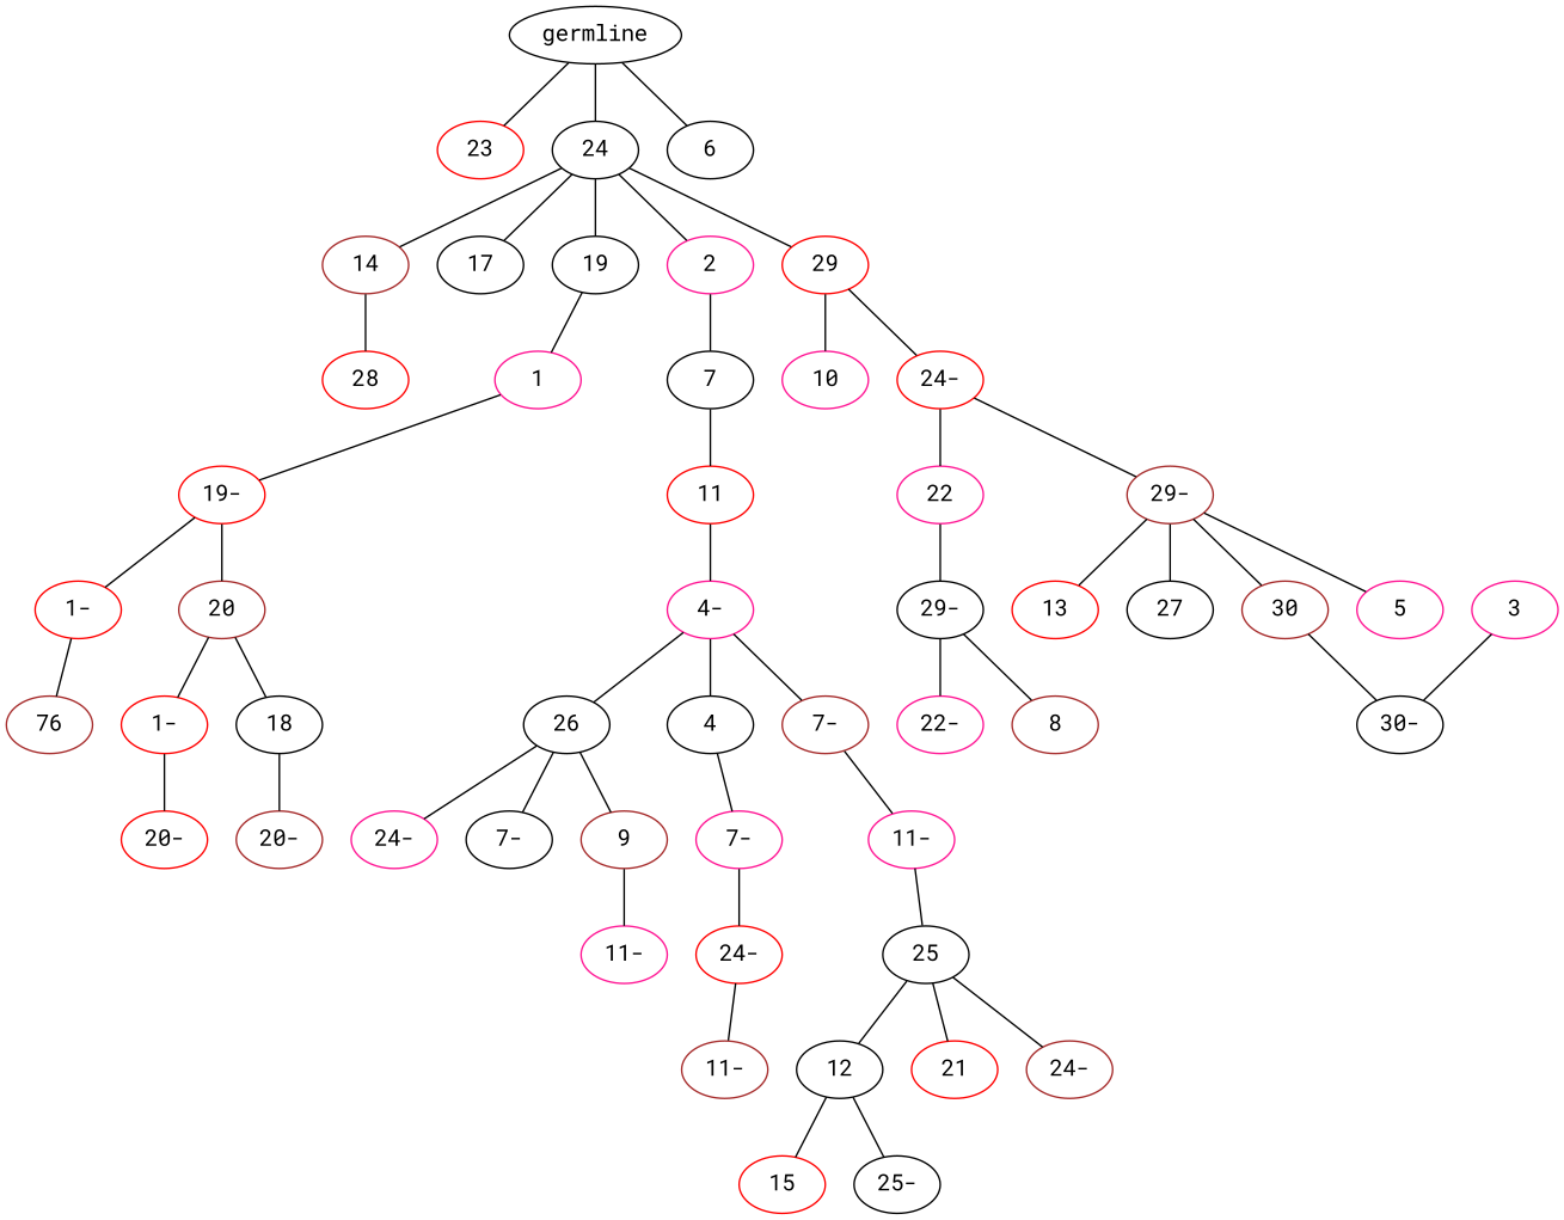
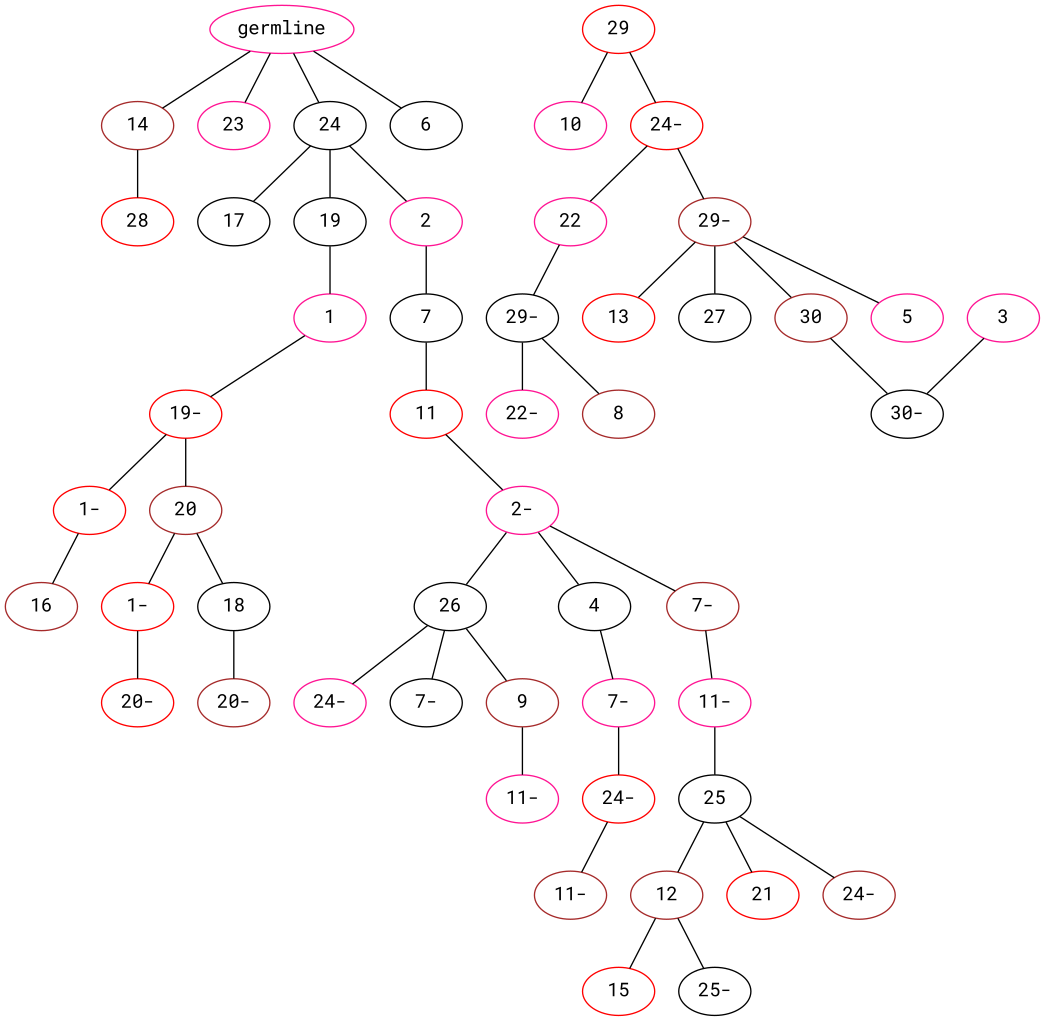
  graph {
    fontname="Roboto Mono"
    node [color=black fontname="Roboto Mono"]
    edge [fontname="Roboto Mono"]
-   n1 [label=germline]
+   n1 [color=deeppink label=germline]
    n2 [color=brown label=14]
-   n3 [color=red label=23]
+   n3 [color=deeppink label=23]
    n4 [label=24]
    n5 [label=6]
    n6 [color=red label=28]
    n7 [label=17]
    n8 [label=19]
    n9 [color=deeppink label=2]
    n10 [color=red label=29]
    n11 [color=deeppink label=1]
    n12 [label=7]
    n13 [color=deeppink label=10]
    n14 [color=red label="24-"]
    n15 [color=red label="19-"]
    n16 [color=red label="1-"]
    n17 [color=brown label=20]
-   n18 [color=brown label=76]
+   n18 [color=brown label=16]
    n19 [color=red label="1-"]
    n20 [label=18]
    n21 [color=red label="20-"]
    n22 [color=brown label="20-"]
    n23 [color=red label=11]
-   n24 [color=deeppink label="4-"]
+   n24 [color=deeppink label="2-"]
    n25 [label=26]
    n26 [label=4]
    n27 [color=brown label="7-"]
    n28 [color=deeppink label="24-"]
    n29 [label="7-"]
    n30 [color=brown label=9]
    n31 [color=deeppink label="7-"]
    n32 [color=deeppink label="11-"]
    n33 [color=deeppink label="11-"]
    n34 [color=red label="24-"]
    n35 [color=brown label="11-"]
    n36 [label=25]
-   n37 [label=12]
+   n37 [color=brown label=12]
    n38 [color=red label=21]
    n39 [color=brown label="24-"]
    n40 [color=red label=15]
    n41 [label="25-"]
    n42 [color=deeppink label=22]
    n43 [color=brown label="29-"]
    n44 [label="29-"]
    n45 [color=red label=13]
    n46 [label=27]
    n47 [color=brown label=30]
    n48 [color=deeppink label=5]
    n49 [color=deeppink label="22-"]
    n50 [color=brown label=8]
    n51 [label="30-"]
    n52 [color=deeppink label=3]
-   n4 -- n2
+   n1 -- n2
    n1 -- n3
    n1 -- n4
    n1 -- n5
    n2 -- n6
    n4 -- n7
    n4 -- n8
    n4 -- n9
-   n4 -- n10
    n8 -- n11
    n9 -- n12
    n10 -- n13
    n10 -- n14
    n11 -- n15
    n12 -- n23
    n14 -- n42
    n14 -- n43
    n15 -- n16
    n15 -- n17
    n16 -- n18
    n17 -- n19
    n17 -- n20
    n19 -- n21
    n20 -- n22
    n23 -- n24
    n24 -- n25
    n24 -- n26
    n24 -- n27
    n25 -- n28
    n25 -- n29
    n25 -- n30
    n26 -- n31
    n27 -- n32
    n30 -- n33
    n31 -- n34
    n32 -- n36
    n34 -- n35
    n36 -- n37
    n36 -- n38
    n36 -- n39
    n37 -- n40
    n37 -- n41
    n42 -- n44
    n43 -- n45
    n43 -- n46
    n43 -- n47
    n43 -- n48
    n44 -- n49
    n44 -- n50
    n47 -- n51
    n52 -- n51
  }
